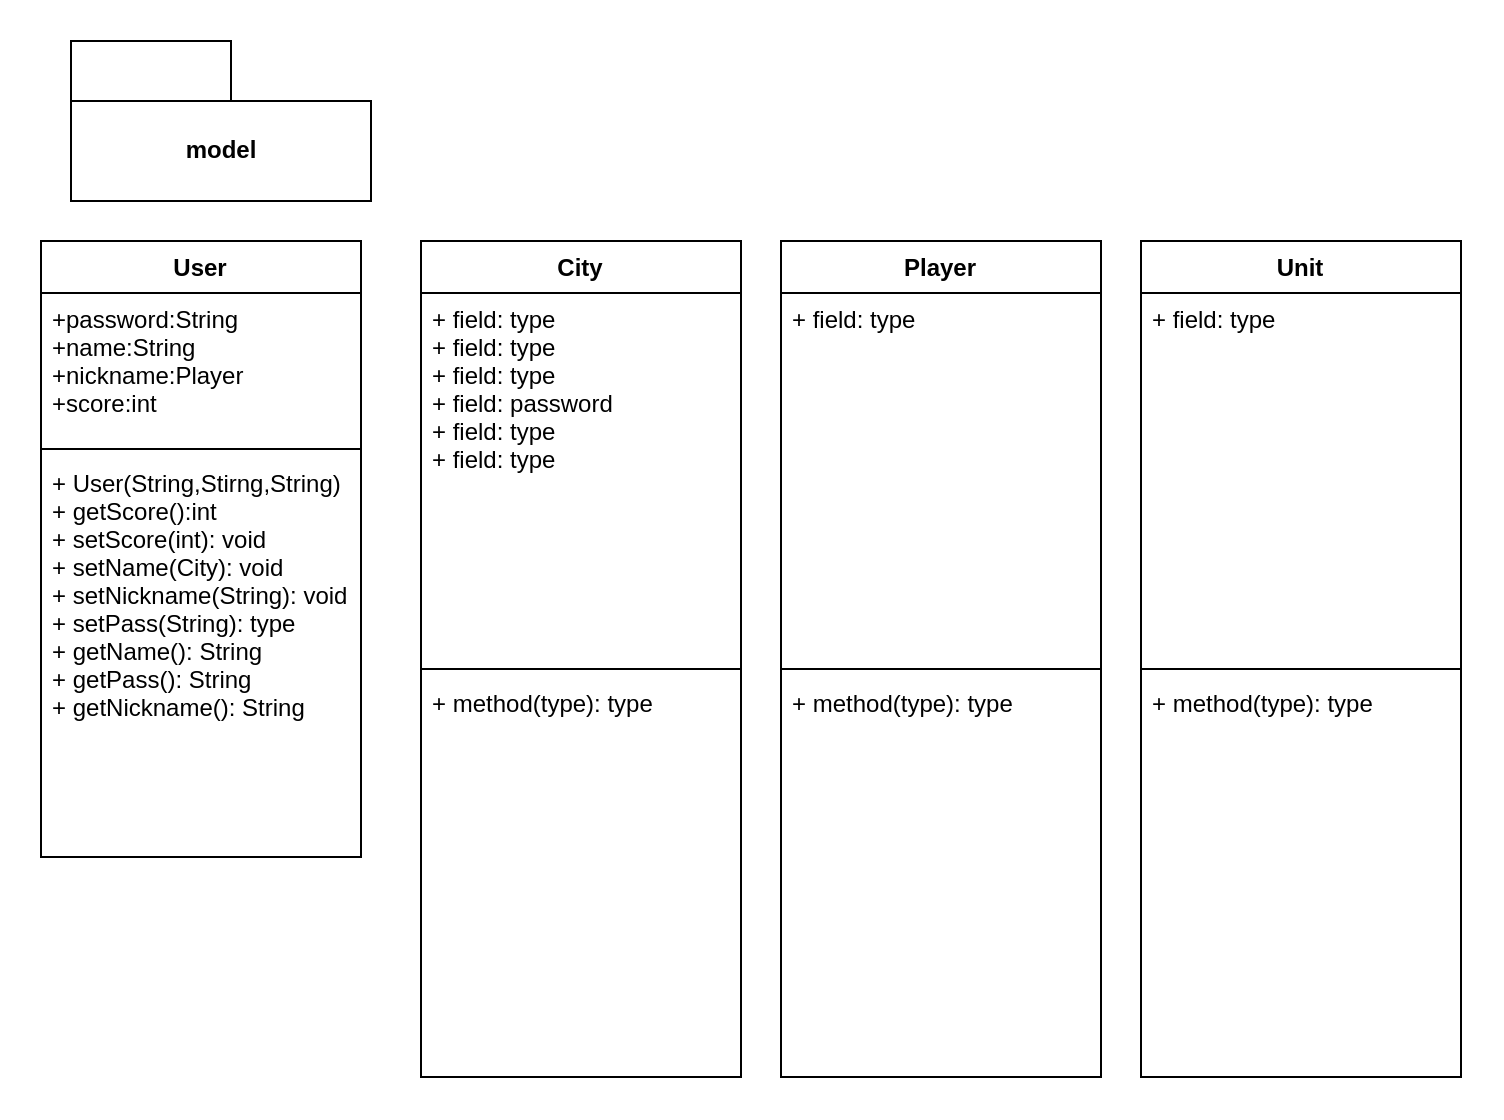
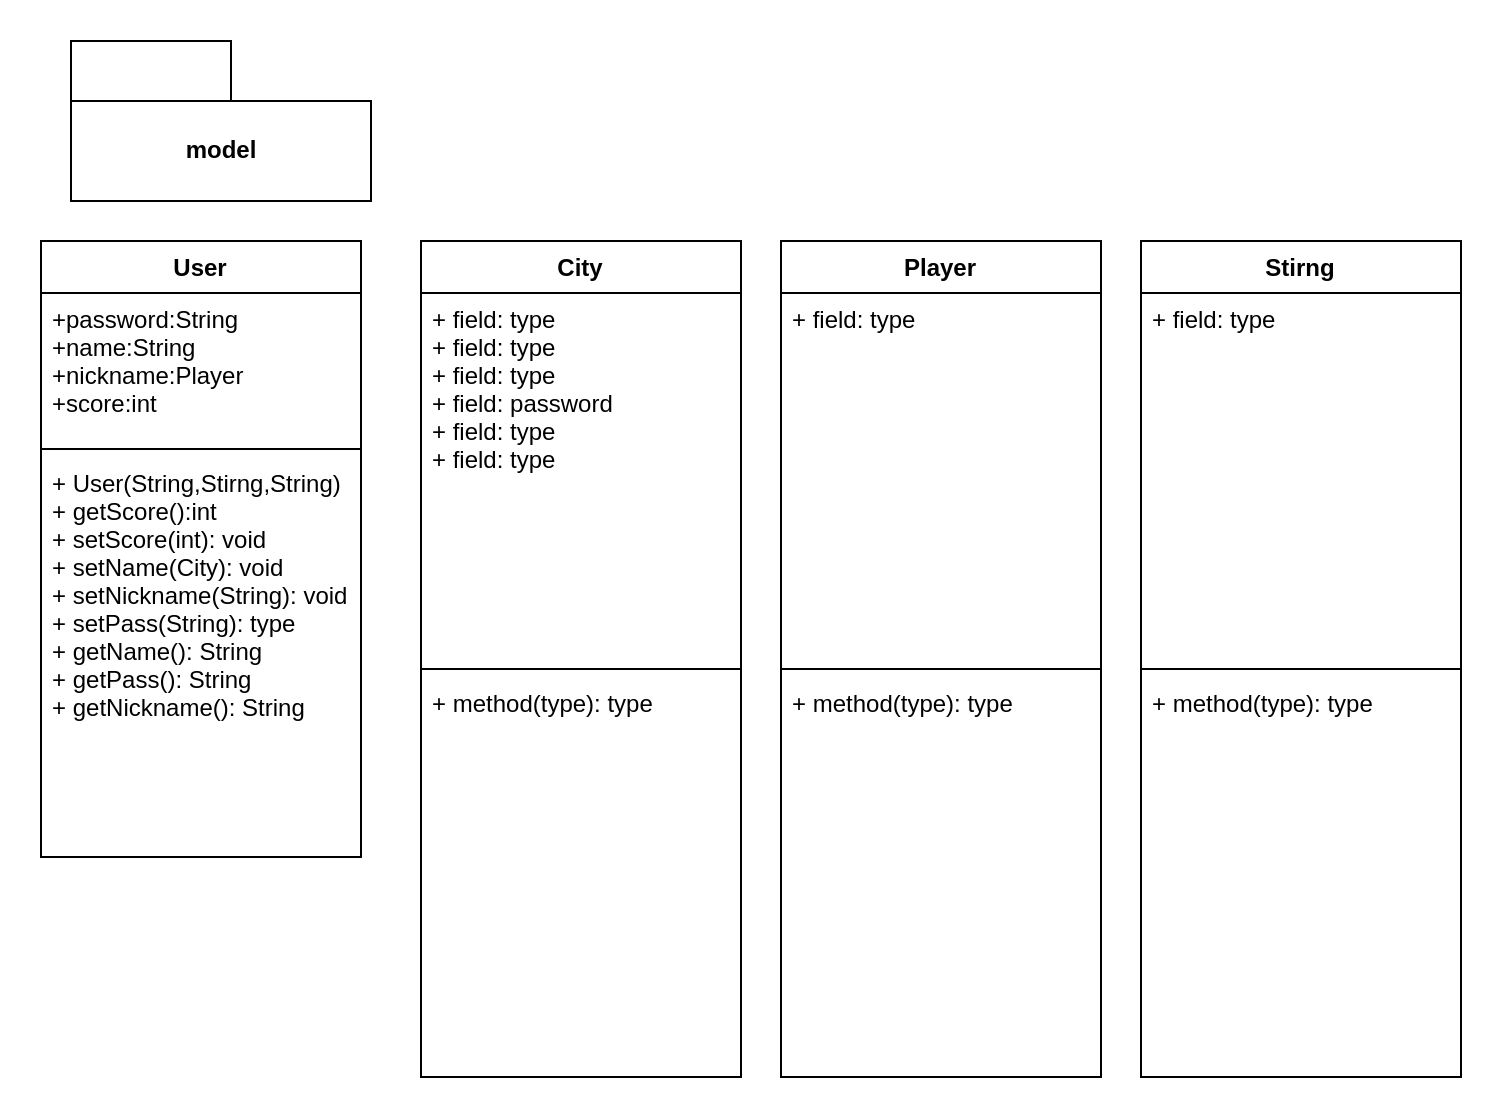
  <mxCell id="0" />
  <mxCell id="1" parent="0" />
  <mxCell id="2" value="model" style="shape=folder;fontStyle=1;tabWidth=80;tabHeight=30;tabPosition=left;html=1;boundedLbl=1;" vertex="1" parent="1"><mxGeometry x="35" y="20" width="150" height="80" as="geometry" /></mxCell>
  <mxCell id="3" value="City" style="swimlane;fontStyle=1;align=center;verticalAlign=top;childLayout=stackLayout;horizontal=1;startSize=26;horizontalStack=0;resizeParent=1;resizeParentMax=0;resizeLast=0;collapsible=1;marginBottom=0;" vertex="1" parent="1"><mxGeometry x="210" y="120" width="160" height="418" as="geometry"><mxRectangle x="480" y="190" width="100" height="26" as="alternateBounds" /></mxGeometry></mxCell>
  <mxCell id="4" value="+ field: type&#10;+ field: type&#10;+ field: type&#10;+ field: password&#10;+ field: type&#10;+ field: type&#10;" style="text;strokeColor=none;fillColor=none;align=left;verticalAlign=top;spacingLeft=4;spacingRight=4;overflow=hidden;rotatable=0;points=[[0,0.5],[1,0.5]];portConstraint=eastwest;" vertex="1" parent="3"><mxGeometry y="26" width="160" height="184" as="geometry" /></mxCell>
  <mxCell id="5" value="" style="line;strokeWidth=1;fillColor=none;align=left;verticalAlign=middle;spacingTop=-1;spacingLeft=3;spacingRight=3;rotatable=0;labelPosition=right;points=[];portConstraint=eastwest;" vertex="1" parent="3"><mxGeometry y="210" width="160" height="8" as="geometry" /></mxCell>
  <mxCell id="6" value="+ method(type): type" style="text;strokeColor=none;fillColor=none;align=left;verticalAlign=top;spacingLeft=4;spacingRight=4;overflow=hidden;rotatable=0;points=[[0,0.5],[1,0.5]];portConstraint=eastwest;" vertex="1" parent="3"><mxGeometry y="218" width="160" height="200" as="geometry" /></mxCell>
  <mxCell id="7" value="User" style="swimlane;fontStyle=1;align=center;verticalAlign=top;childLayout=stackLayout;horizontal=1;startSize=26;horizontalStack=0;resizeParent=1;resizeParentMax=0;resizeLast=0;collapsible=1;marginBottom=0;" vertex="1" parent="1"><mxGeometry x="20" y="120" width="160" height="308" as="geometry"><mxRectangle x="480" y="190" width="100" height="26" as="alternateBounds" /></mxGeometry></mxCell>
  <mxCell id="8" value="+password:String&#10;+name:String&#10;+nickname:Player&#10;+score:int" style="text;strokeColor=none;fillColor=none;align=left;verticalAlign=top;spacingLeft=4;spacingRight=4;overflow=hidden;rotatable=0;points=[[0,0.5],[1,0.5]];portConstraint=eastwest;" vertex="1" parent="7"><mxGeometry y="26" width="160" height="74" as="geometry" /></mxCell>
  <mxCell id="9" value="" style="line;strokeWidth=1;fillColor=none;align=left;verticalAlign=middle;spacingTop=-1;spacingLeft=3;spacingRight=3;rotatable=0;labelPosition=right;points=[];portConstraint=eastwest;" vertex="1" parent="7"><mxGeometry y="100" width="160" height="8" as="geometry" /></mxCell>
  <mxCell id="10" value="+ User(String,Stirng,String)&#10;+ getScore():int &#10;+ setScore(int): void&#10;+ setName(City): void&#10;+ setNickname(String): void&#10;+ setPass(String): type&#10;+ getName(): String&#10;+ getPass(): String&#10;+ getNickname(): String" style="text;strokeColor=none;fillColor=none;align=left;verticalAlign=top;spacingLeft=4;spacingRight=4;overflow=hidden;rotatable=0;points=[[0,0.5],[1,0.5]];portConstraint=eastwest;" vertex="1" parent="7"><mxGeometry y="108" width="160" height="200" as="geometry" /></mxCell>
  <mxCell id="11" value="Player" style="swimlane;fontStyle=1;align=center;verticalAlign=top;childLayout=stackLayout;horizontal=1;startSize=26;horizontalStack=0;resizeParent=1;resizeParentMax=0;resizeLast=0;collapsible=1;marginBottom=0;" vertex="1" parent="1"><mxGeometry x="390" y="120" width="160" height="418" as="geometry"><mxRectangle x="480" y="190" width="100" height="26" as="alternateBounds" /></mxGeometry></mxCell>
  <mxCell id="12" value="+ field: type" style="text;strokeColor=none;fillColor=none;align=left;verticalAlign=top;spacingLeft=4;spacingRight=4;overflow=hidden;rotatable=0;points=[[0,0.5],[1,0.5]];portConstraint=eastwest;" vertex="1" parent="11"><mxGeometry y="26" width="160" height="184" as="geometry" /></mxCell>
  <mxCell id="13" value="" style="line;strokeWidth=1;fillColor=none;align=left;verticalAlign=middle;spacingTop=-1;spacingLeft=3;spacingRight=3;rotatable=0;labelPosition=right;points=[];portConstraint=eastwest;" vertex="1" parent="11"><mxGeometry y="210" width="160" height="8" as="geometry" /></mxCell>
  <mxCell id="14" value="+ method(type): type" style="text;strokeColor=none;fillColor=none;align=left;verticalAlign=top;spacingLeft=4;spacingRight=4;overflow=hidden;rotatable=0;points=[[0,0.5],[1,0.5]];portConstraint=eastwest;" vertex="1" parent="11"><mxGeometry y="218" width="160" height="200" as="geometry" /></mxCell>
- <mxCell id="15" value="Unit" style="swimlane;fontStyle=1;align=center;verticalAlign=top;childLayout=stackLayout;horizontal=1;startSize=26;horizontalStack=0;resizeParent=1;resizeParentMax=0;resizeLast=0;collapsible=1;marginBottom=0;" vertex="1" parent="1"><mxGeometry x="570" y="120" width="160" height="418" as="geometry"><mxRectangle x="480" y="190" width="100" height="26" as="alternateBounds" /></mxGeometry></mxCell>
+ <mxCell id="15" value="Stirng" style="swimlane;fontStyle=1;align=center;verticalAlign=top;childLayout=stackLayout;horizontal=1;startSize=26;horizontalStack=0;resizeParent=1;resizeParentMax=0;resizeLast=0;collapsible=1;marginBottom=0;" vertex="1" parent="1"><mxGeometry x="570" y="120" width="160" height="418" as="geometry"><mxRectangle x="480" y="190" width="100" height="26" as="alternateBounds" /></mxGeometry></mxCell>
  <mxCell id="16" value="+ field: type" style="text;strokeColor=none;fillColor=none;align=left;verticalAlign=top;spacingLeft=4;spacingRight=4;overflow=hidden;rotatable=0;points=[[0,0.5],[1,0.5]];portConstraint=eastwest;" vertex="1" parent="15"><mxGeometry y="26" width="160" height="184" as="geometry" /></mxCell>
  <mxCell id="17" value="" style="line;strokeWidth=1;fillColor=none;align=left;verticalAlign=middle;spacingTop=-1;spacingLeft=3;spacingRight=3;rotatable=0;labelPosition=right;points=[];portConstraint=eastwest;" vertex="1" parent="15"><mxGeometry y="210" width="160" height="8" as="geometry" /></mxCell>
  <mxCell id="18" value="+ method(type): type" style="text;strokeColor=none;fillColor=none;align=left;verticalAlign=top;spacingLeft=4;spacingRight=4;overflow=hidden;rotatable=0;points=[[0,0.5],[1,0.5]];portConstraint=eastwest;" vertex="1" parent="15"><mxGeometry y="218" width="160" height="200" as="geometry" /></mxCell>
